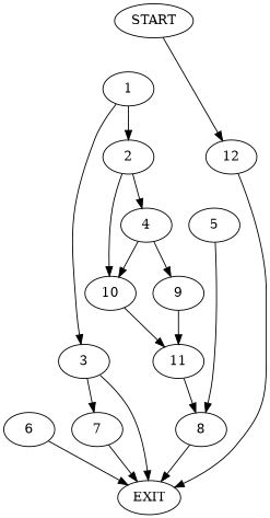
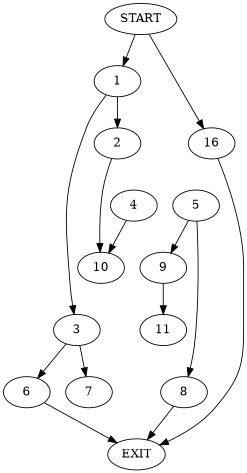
  digraph {
    n1 [label=START]
    1
-   12
+   12 [label=16]
    2
    3
    n6 [label=EXIT]
    4
    10
    6
    7
    9
    5
    8
    11
+   n1 -> 1
    n1 -> 12
    1 -> 2
    1 -> 3
    12 -> n6
-   2 -> 4
    2 -> 10
-   3 -> n6
+   3 -> 6
    3 -> 7
    4 -> 10
-   4 -> 9
-   10 -> 11
+   5 -> 9
    6 -> n6
-   7 -> n6
    9 -> 11
    5 -> 8
    8 -> n6
-   11 -> 8
  }
